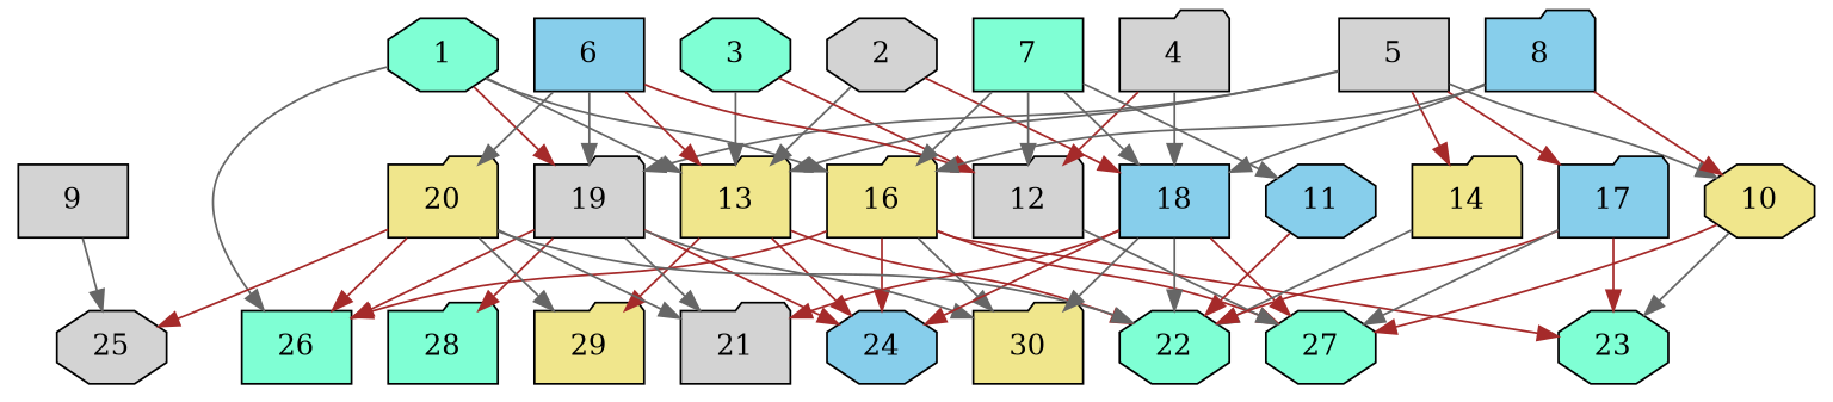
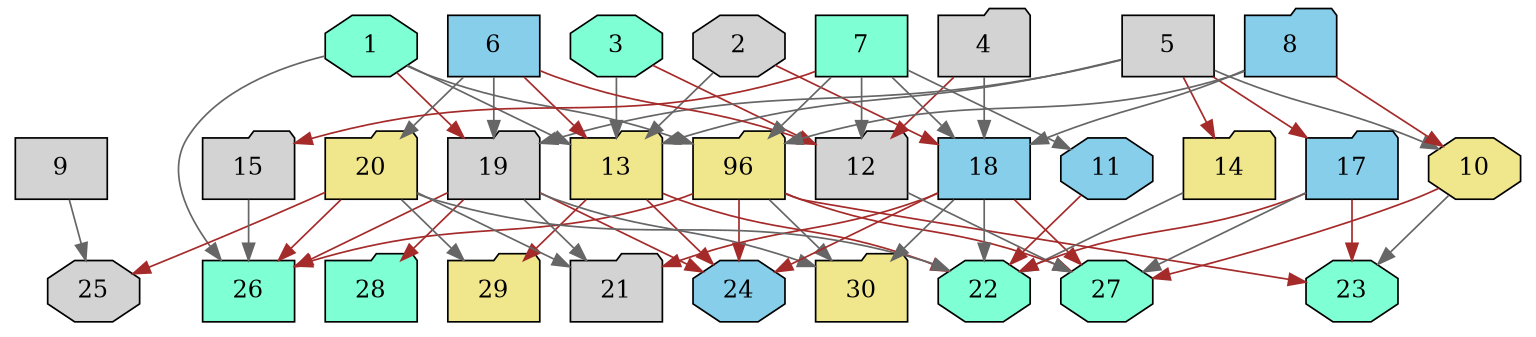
  digraph {
    node [alpha=0.09 fillcolor=lightgrey shape=folder style=filled]
    edge [color=gray40]
    1 [alpha=0.11 expect_size=16189440 fillcolor=aquamarine shape=octagon]
    13 [alpha=0.17 expect_size=36757504 fillcolor=khaki]
-   16 [expect_size=24310784 fillcolor=khaki]
+   16 [expect_size=24310784 fillcolor=khaki label=96]
    19 [alpha=0.02 expect_size=13798400]
    26 [alpha=0.16 expect_size=11898880 fillcolor=aquamarine shape=box]
    22 [alpha=0.16 expect_size=23316480 fillcolor=aquamarine shape=octagon]
    24 [alpha=0.03 expect_size=13060096 fillcolor=skyblue shape=octagon]
    29 [alpha=0.10 expect_size=38089728 fillcolor=khaki]
    23 [expect_size=19597312 fillcolor=aquamarine shape=octagon]
    27 [alpha=0.18 expect_size=33595392 fillcolor=aquamarine shape=octagon]
    30 [alpha=0.03 expect_size=41881600 fillcolor=khaki]
    21 [alpha=0.17 expect_size=17735680]
    28 [alpha=0.15 expect_size=6009856 fillcolor=aquamarine]
    2 [alpha=0.03 expect_size=51392512 shape=octagon]
    18 [alpha=0.14 expect_size=25556992 fillcolor=skyblue shape=box]
    3 [alpha=0.12 expect_size=36245504 fillcolor=aquamarine shape=octagon]
    12 [alpha=0.18 expect_size=28588032]
    4 [expect_size=9796608]
    5 [alpha=0.14 expect_size=29970432 shape=box]
    10 [expect_size=50014208 fillcolor=khaki shape=octagon]
    14 [alpha=0.06 expect_size=17215488 fillcolor=khaki]
    17 [alpha=0.08 expect_size=26714112 fillcolor=skyblue]
    6 [alpha=0.01 expect_size=12122112 fillcolor=skyblue shape=box]
    20 [alpha=0.17 expect_size=44517376 fillcolor=khaki]
    25 [alpha=0.08 expect_size=26456064 shape=octagon]
    7 [alpha=0.20 expect_size=38646784 fillcolor=aquamarine shape=box]
    11 [alpha=0.02 expect_size=49949696 fillcolor=skyblue shape=octagon]
+   15 [alpha=0.14 expect_size=39083008]
    8 [alpha=0.15 expect_size=41335808 fillcolor=skyblue]
    9 [alpha=0.13 expect_size=45283328 shape=box]
    1 -> 13
    1 -> 16
    1 -> 19 [color=brown]
    1 -> 26
    13 -> 22 [color=brown]
    13 -> 24 [color=brown]
    13 -> 29 [color=brown]
    16 -> 26 [color=brown]
    16 -> 24 [color=brown]
    16 -> 23 [color=brown]
    16 -> 27 [color=brown]
    16 -> 30
    19 -> 26 [color=brown]
    19 -> 24 [color=brown]
    19 -> 30
    19 -> 21
    19 -> 28 [color=brown]
    2 -> 13
    2 -> 18 [color=brown]
    18 -> 22
    18 -> 24 [color=brown]
    18 -> 27 [color=brown]
    18 -> 30
    18 -> 21 [color=brown]
    3 -> 13
    3 -> 12 [color=brown]
    12 -> 27
    4 -> 18
    4 -> 12 [color=brown]
    5 -> 13
    5 -> 19
    5 -> 10
    5 -> 14 [color=brown]
    5 -> 17 [color=brown]
    10 -> 23
    10 -> 27 [color=brown]
    14 -> 22
    17 -> 22 [color=brown]
    17 -> 23 [color=brown]
    17 -> 27
    6 -> 13 [color=brown]
    6 -> 19
    6 -> 12 [color=brown]
    6 -> 20
    20 -> 26 [color=brown]
    20 -> 22
    20 -> 29
    20 -> 21
    20 -> 25 [color=brown]
    7 -> 16
    7 -> 18
    7 -> 12
    7 -> 11
+   7 -> 15 [color=brown]
    11 -> 22 [color=brown]
+   15 -> 26
    8 -> 16
    8 -> 18
    8 -> 10 [color=brown]
    9 -> 25
  }
